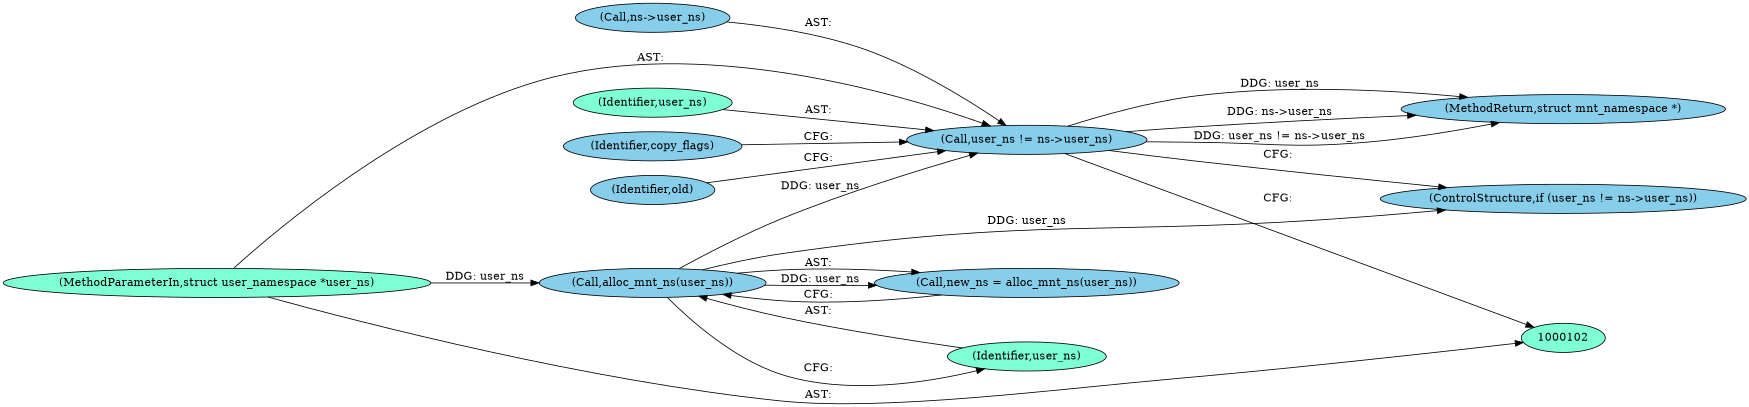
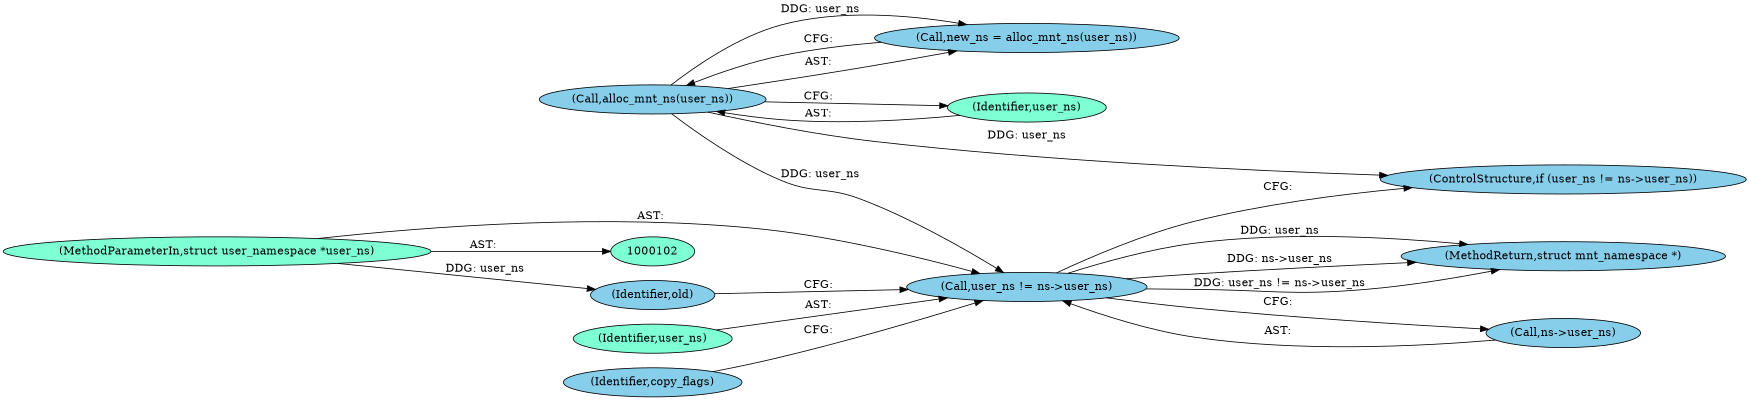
  digraph {
    rankdir=LR
    node [fillcolor=skyblue style=filled]
    n1 [label="(Call,user_ns != ns->user_ns)"]
    n2 [label="(ControlStructure,if (user_ns != ns->user_ns))"]
    n3 [label="(MethodReturn,struct mnt_namespace *)"]
    n4 [label="(Call,ns->user_ns)"]
    n5 [label="(Call,alloc_mnt_ns(user_ns))"]
    n6 [label="(Call,new_ns = alloc_mnt_ns(user_ns))"]
    n7 [fillcolor=aquamarine label="(Identifier,user_ns)"]
    n8 [fillcolor=aquamarine label="(MethodParameterIn,struct user_namespace *user_ns)"]
    1000102 [fillcolor=aquamarine]
    n10 [fillcolor=aquamarine label="(Identifier,user_ns)"]
    n11 [label="(Identifier,copy_flags)"]
    n12 [label="(Identifier,old)"]
    n1 -> n2 [label="CFG: "]
    n1 -> n3 [label="DDG: user_ns"]
    n1 -> n3 [label="DDG: ns->user_ns"]
    n1 -> n3 [label="DDG: user_ns != ns->user_ns"]
-   n1 -> 1000102 [label="CFG: "]
+   n1 -> n4 [label="CFG: "]
    n4 -> n1 [label="AST: "]
    n5 -> n1 [label="DDG: user_ns"]
    n5 -> n2 [label="DDG: user_ns"]
    n5 -> n6 [label="AST: "]
    n5 -> n6 [label="DDG: user_ns"]
    n5 -> n7 [label="CFG: "]
    n6 -> n5 [label="CFG: "]
    n7 -> n5 [label="AST: "]
    n8 -> n1 [label="AST: "]
-   n8 -> n5 [label="DDG: user_ns"]
+   n8 -> n12 [label="DDG: user_ns"]
    n8 -> 1000102 [label="AST: "]
    n10 -> n1 [label="AST: "]
    n11 -> n1 [label="CFG: "]
    n12 -> n1 [label="CFG: "]
  }
